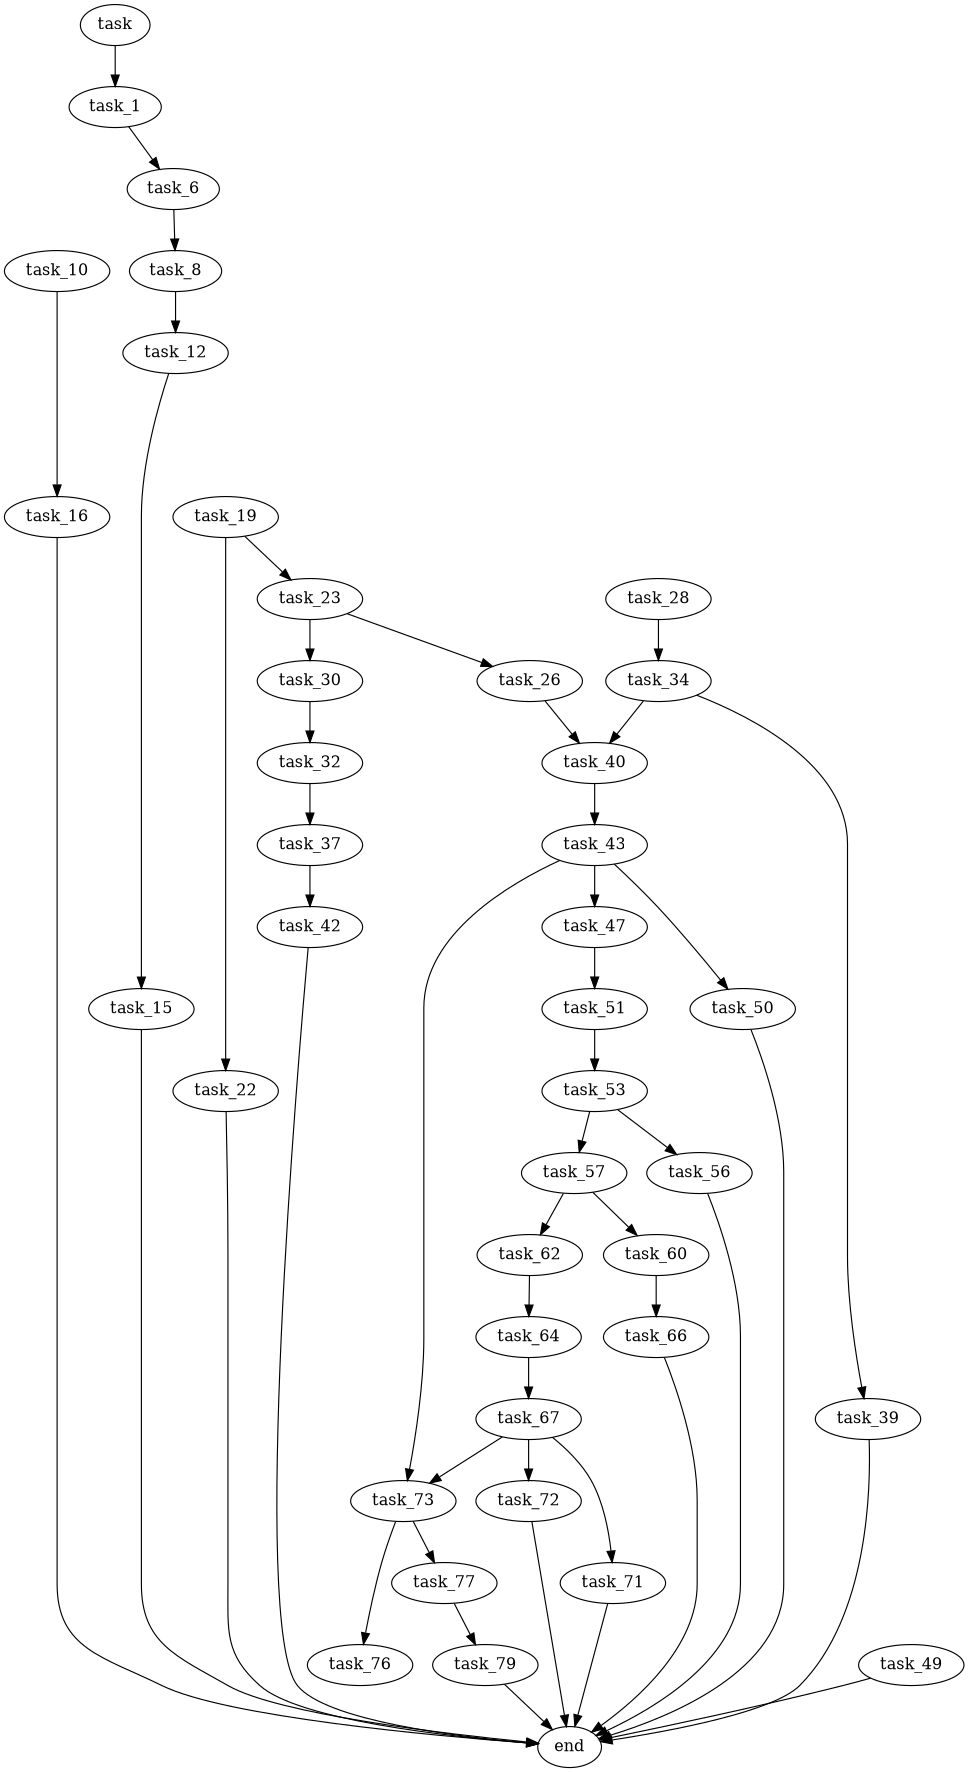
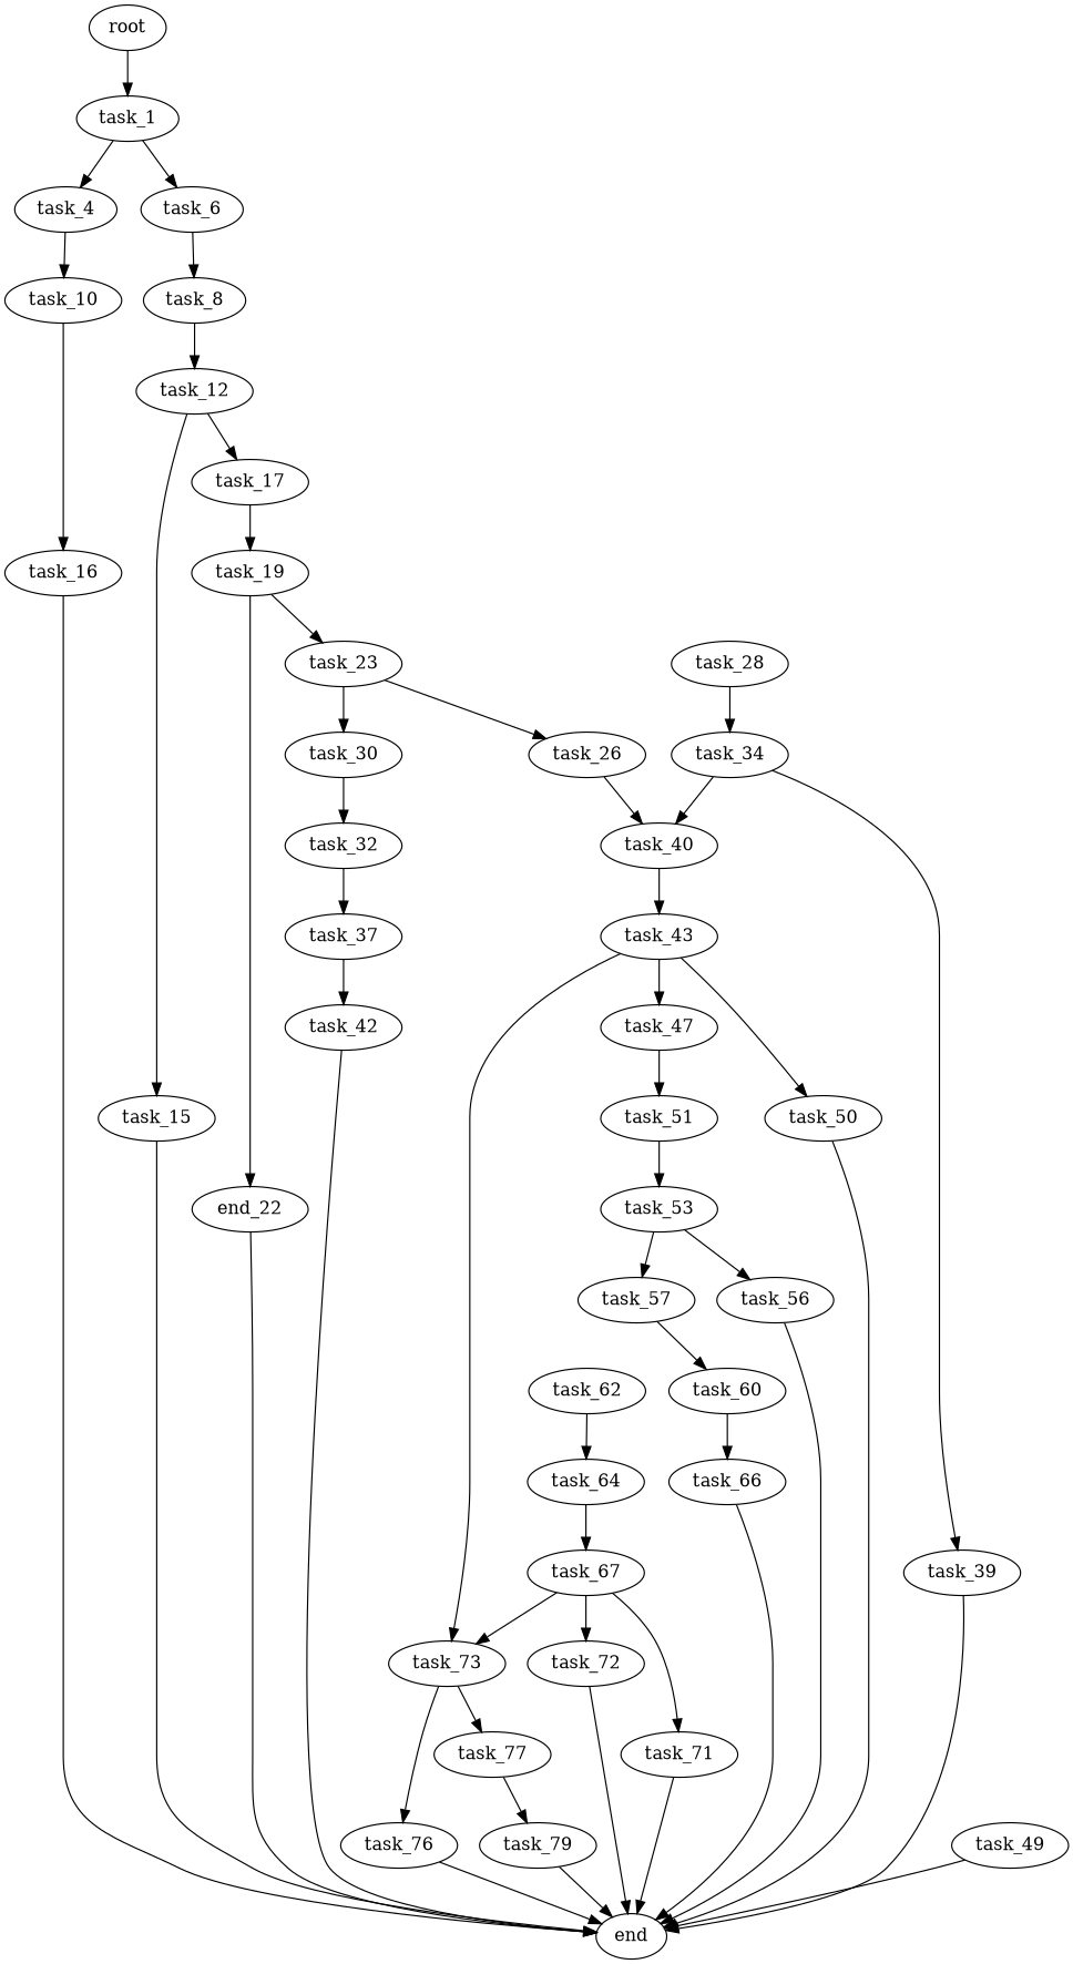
  digraph {
-   root [label=task]
+   root
    task_1
+   task_4
    task_6
    task_10
    task_8
    task_16
    task_12
    end
    task_15
+   task_17
    task_19
-   task_22
+   task_22 [label=end_22]
    task_23
    task_26
    task_30
    task_40
    task_32
    task_28
    task_34
    task_37
    task_39
    task_43
    task_42
    task_47
    task_50
    task_73
    task_51
    task_49
    task_53
    task_56
    task_57
    task_60
    task_62
    task_66
    task_64
    task_67
    task_71
    task_72
    task_76
    task_77
    task_79
    root -> task_1
+   task_1 -> task_4
    task_1 -> task_6
+   task_4 -> task_10
    task_6 -> task_8
    task_10 -> task_16
    task_8 -> task_12
    task_16 -> end
    task_12 -> task_15
+   task_12 -> task_17
    task_15 -> end
+   task_17 -> task_19
    task_19 -> task_22
    task_19 -> task_23
    task_22 -> end
    task_23 -> task_26
    task_23 -> task_30
    task_26 -> task_40
    task_30 -> task_32
    task_40 -> task_43
    task_32 -> task_37
    task_28 -> task_34
    task_34 -> task_40
    task_34 -> task_39
    task_37 -> task_42
    task_39 -> end
    task_43 -> task_47
    task_43 -> task_50
    task_43 -> task_73
    task_42 -> end
    task_47 -> task_51
    task_50 -> end
    task_73 -> task_76
    task_73 -> task_77
    task_51 -> task_53
    task_49 -> end
    task_53 -> task_56
    task_53 -> task_57
    task_56 -> end
    task_57 -> task_60
-   task_57 -> task_62
    task_60 -> task_66
    task_62 -> task_64
    task_66 -> end
    task_64 -> task_67
    task_67 -> task_73
    task_67 -> task_71
    task_67 -> task_72
    task_71 -> end
    task_72 -> end
+   task_76 -> end
    task_77 -> task_79
    task_79 -> end
  }
